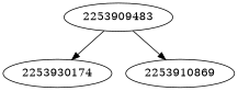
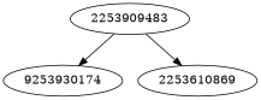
  strict digraph {
    2253909483
-   2253930174
-   2253910869
+   2253930174 [label=9253930174]
+   2253910869 [label=2253610869]
    2253909483 -> 2253930174
    2253909483 -> 2253910869
  }
